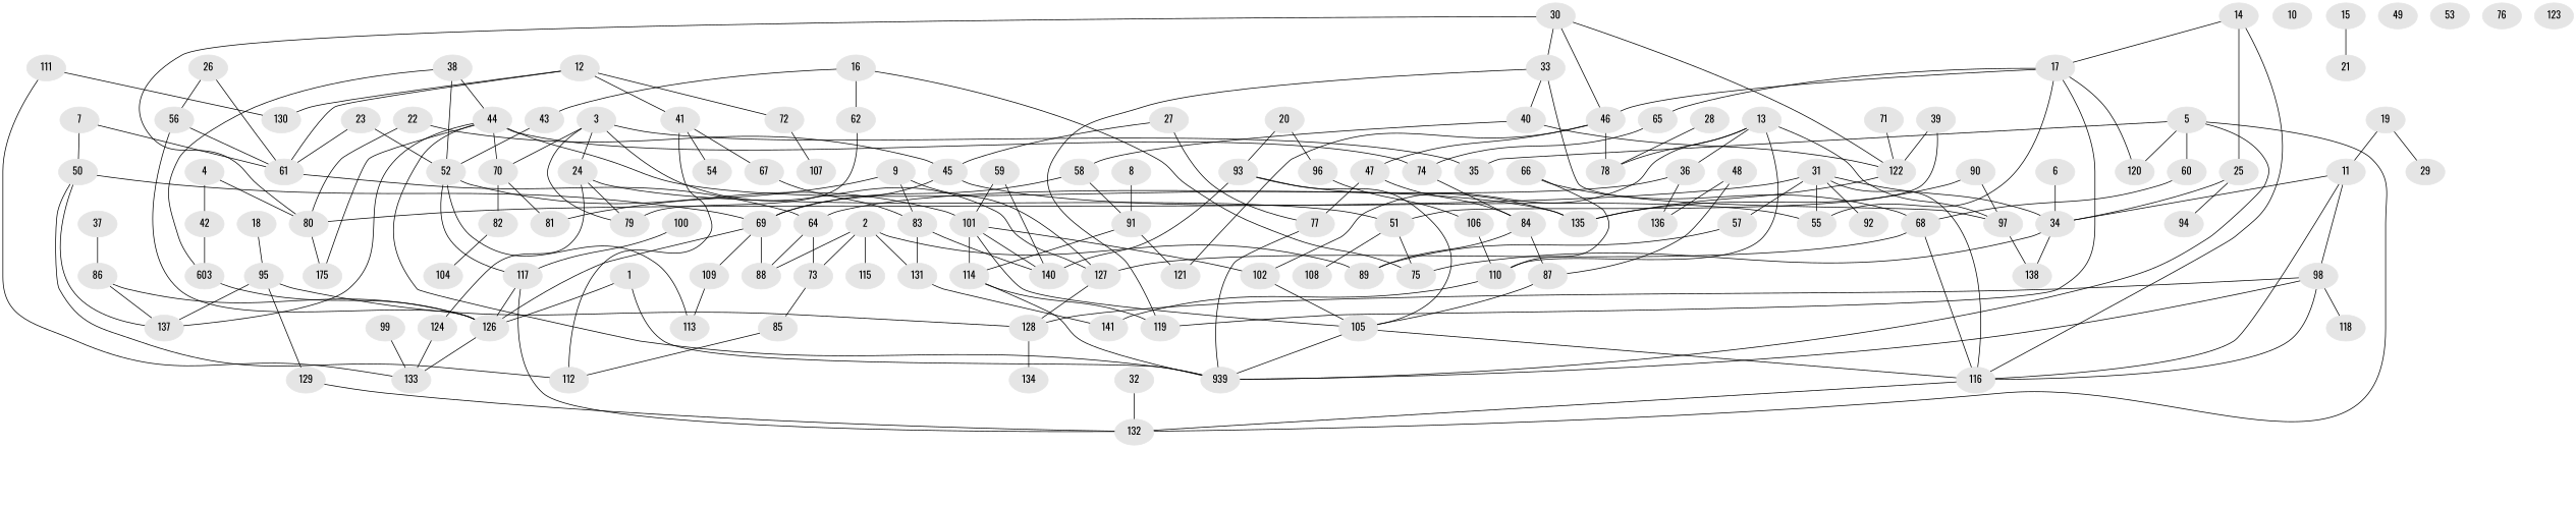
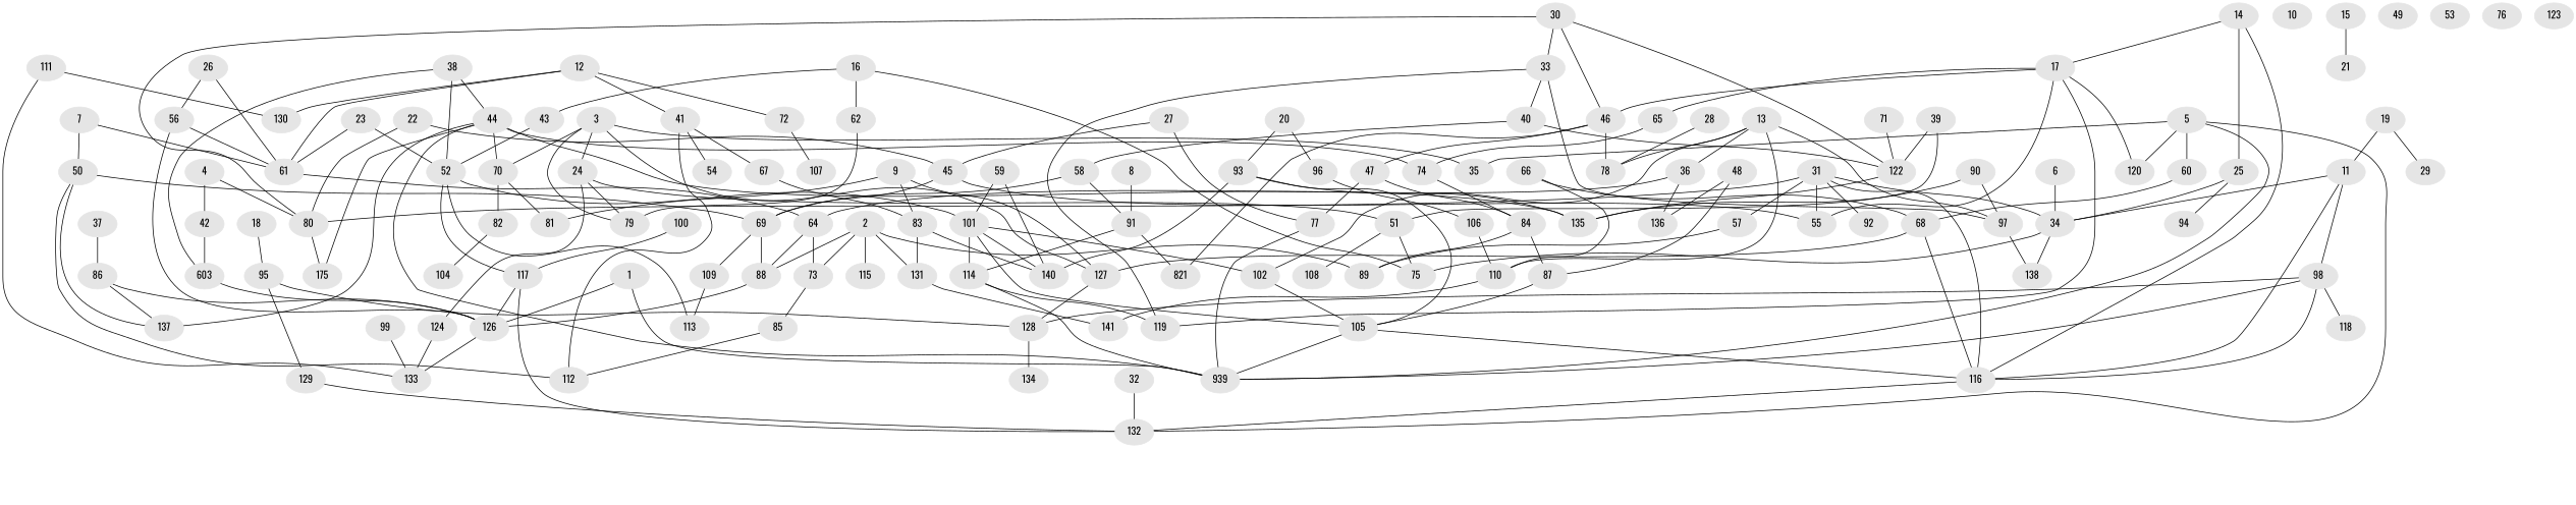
  graph {
    fontname=Oswald
    node [color=gray90 fontname=Oswald style=filled]
    edge [fontname=Oswald]
    1
    126
    n3 [label=939]
    133
    2
    73
    88
    89
    115
    131
    85
    141
    3
    24
    35
    70
    79
    127
    51
    124
    81
    82
    128
    4
    42
    80
    n27 [label=603]
    n28 [label=175]
    5
    60
    120
    132
    68
    6
    34
    75
    138
    7
    50
    61
    112
    137
    69
    64
    8
    91
-   121
+   121 [label=821]
    114
    9
    83
    140
    10
    11
    98
    116
    118
    12
    41
    72
    130
    54
    67
    107
    13
    36
    78
    97
    102
    110
    136
    105
    14
    17
    25
    46
    55
    65
    119
    94
    15
    21
    16
    43
    62
    52
    47
    74
    18
    95
    129
    19
    29
    108
    20
    93
    96
    135
    106
    22
    45
    23
    101
    113
    117
    26
    56
    27
    77
    28
    30
    33
    122
    40
    31
    57
    92
    32
    58
    37
    86
    38
    44
    39
    84
    109
    87
    48
    49
    53
    59
    66
    104
    71
    76
    90
    134
    99
    100
    111
    123
    1 -- 126
    1 -- n3
    126 -- 133
    2 -- 73
    2 -- 88
    2 -- 89
    2 -- 115
    2 -- 131
    73 -- 85
-   69 -- 126
+   88 -- 126
    131 -- 141
    85 -- 112
    3 -- 24
    3 -- 35
    3 -- 70
    3 -- 79
    3 -- 127
    24 -- 79
    24 -- 51
    24 -- 124
    70 -- 81
    70 -- 82
    127 -- 128
    51 -- 75
    51 -- 108
    124 -- 133
    82 -- 104
    128 -- 134
    4 -- 42
    4 -- 80
    42 -- n27
    80 -- n28
    n27 -- 126
    5 -- n3
    5 -- 35
    5 -- 60
    5 -- 120
    5 -- 132
    60 -- 68
    68 -- 127
    68 -- 116
    6 -- 34
    34 -- 75
    34 -- 138
    7 -- 50
    7 -- 61
    50 -- 112
    50 -- 137
    50 -- 69
    61 -- 64
    69 -- 88
    69 -- 109
    64 -- 73
    64 -- 88
    8 -- 91
    91 -- 121
    91 -- 114
    114 -- n3
    114 -- 119
    9 -- 127
    9 -- 81
    9 -- 83
    83 -- 131
    83 -- 140
    11 -- 34
    11 -- 98
    11 -- 116
    98 -- n3
    98 -- 128
    98 -- 116
    98 -- 118
    116 -- 132
    12 -- 61
    12 -- 41
    12 -- 72
    12 -- 130
    41 -- 112
    41 -- 54
    41 -- 67
    72 -- 107
    67 -- 83
    13 -- 36
    13 -- 78
    13 -- 97
    13 -- 102
    13 -- 110
    36 -- 64
    36 -- 136
    97 -- 138
    102 -- 105
    110 -- 141
    105 -- n3
    105 -- 116
    14 -- 116
    14 -- 17
    14 -- 25
    17 -- 120
    17 -- 46
    17 -- 55
    17 -- 65
    17 -- 119
    25 -- 34
    25 -- 94
    46 -- 121
    46 -- 78
    46 -- 47
    65 -- 74
    15 -- 21
    16 -- 75
    16 -- 43
    16 -- 62
    43 -- 52
    62 -- 79
    52 -- 101
    52 -- 113
    52 -- 117
    47 -- 77
    47 -- 84
    74 -- 84
    18 -- 95
    95 -- 128
-   95 -- 137
    95 -- 129
    129 -- 132
    19 -- 11
    19 -- 29
    20 -- 93
    20 -- 96
    93 -- 140
    93 -- 105
    93 -- 135
    96 -- 106
    106 -- 110
    22 -- 80
    22 -- 45
    45 -- 69
    45 -- 55
    23 -- 61
    23 -- 52
    101 -- 114
    101 -- 140
    101 -- 102
    101 -- 105
    117 -- 126
    117 -- 132
    26 -- 61
    26 -- 56
    56 -- 126
    56 -- 61
    27 -- 45
    27 -- 77
    77 -- n3
    28 -- 78
    30 -- 80
    30 -- 46
    30 -- 33
    30 -- 122
    33 -- 97
    33 -- 119
    33 -- 40
    122 -- 135
    40 -- 122
    40 -- 58
    31 -- 80
    31 -- 34
    31 -- 116
    31 -- 55
    31 -- 57
    31 -- 92
    57 -- 89
    32 -- 132
    58 -- 69
    58 -- 91
    37 -- 86
    86 -- 126
    86 -- 137
    38 -- n27
    38 -- 52
    38 -- 44
    44 -- n3
    44 -- 70
    44 -- n28
    44 -- 137
    44 -- 74
    44 -- 135
    39 -- 51
    39 -- 122
    84 -- 89
    84 -- 87
    109 -- 113
    87 -- 105
    48 -- 136
    48 -- 87
    59 -- 140
    59 -- 101
    66 -- 68
    66 -- 110
    71 -- 122
    90 -- 97
    90 -- 135
    99 -- 133
    100 -- 117
    111 -- 133
    111 -- 130
  }
